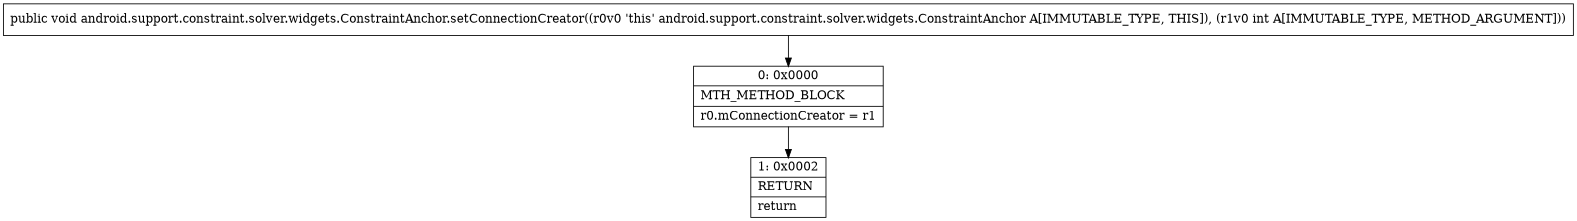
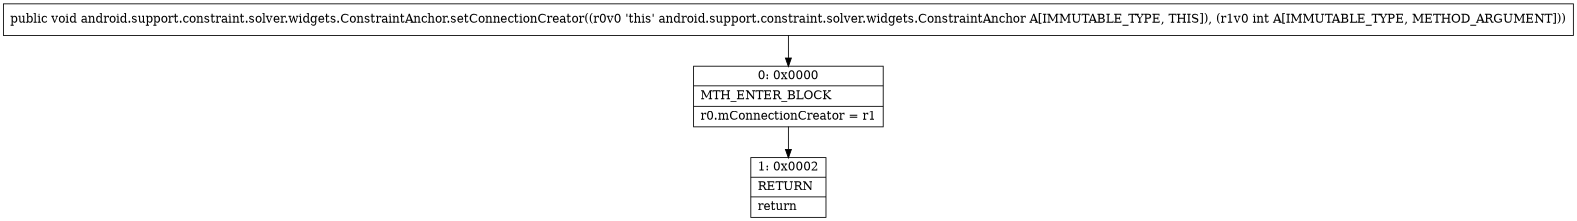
  digraph {
    node [shape=record]
-   n1 [label="{0\:\ 0x0000|MTH_METHOD_BLOCK\l|r0.mConnectionCreator = r1\l}"]
+   n1 [label="{0\:\ 0x0000|MTH_ENTER_BLOCK\l|r0.mConnectionCreator = r1\l}"]
    n2 [label="{1\:\ 0x0002|RETURN\l|return\l}"]
    n3 [label="{public void android.support.constraint.solver.widgets.ConstraintAnchor.setConnectionCreator((r0v0 'this' android.support.constraint.solver.widgets.ConstraintAnchor A[IMMUTABLE_TYPE, THIS]), (r1v0 int A[IMMUTABLE_TYPE, METHOD_ARGUMENT])) }"]
    n1 -> n2
    n3 -> n1
  }
